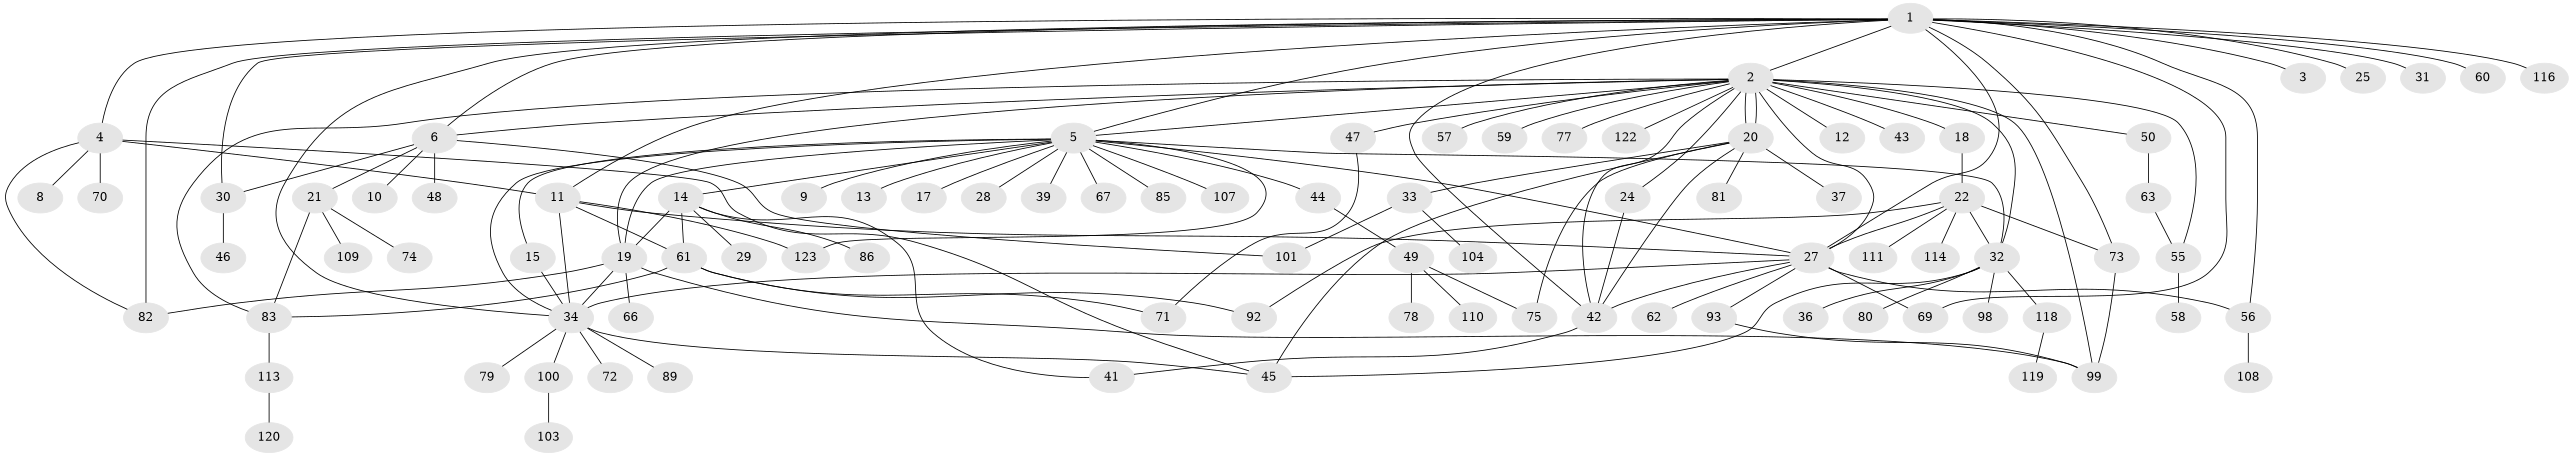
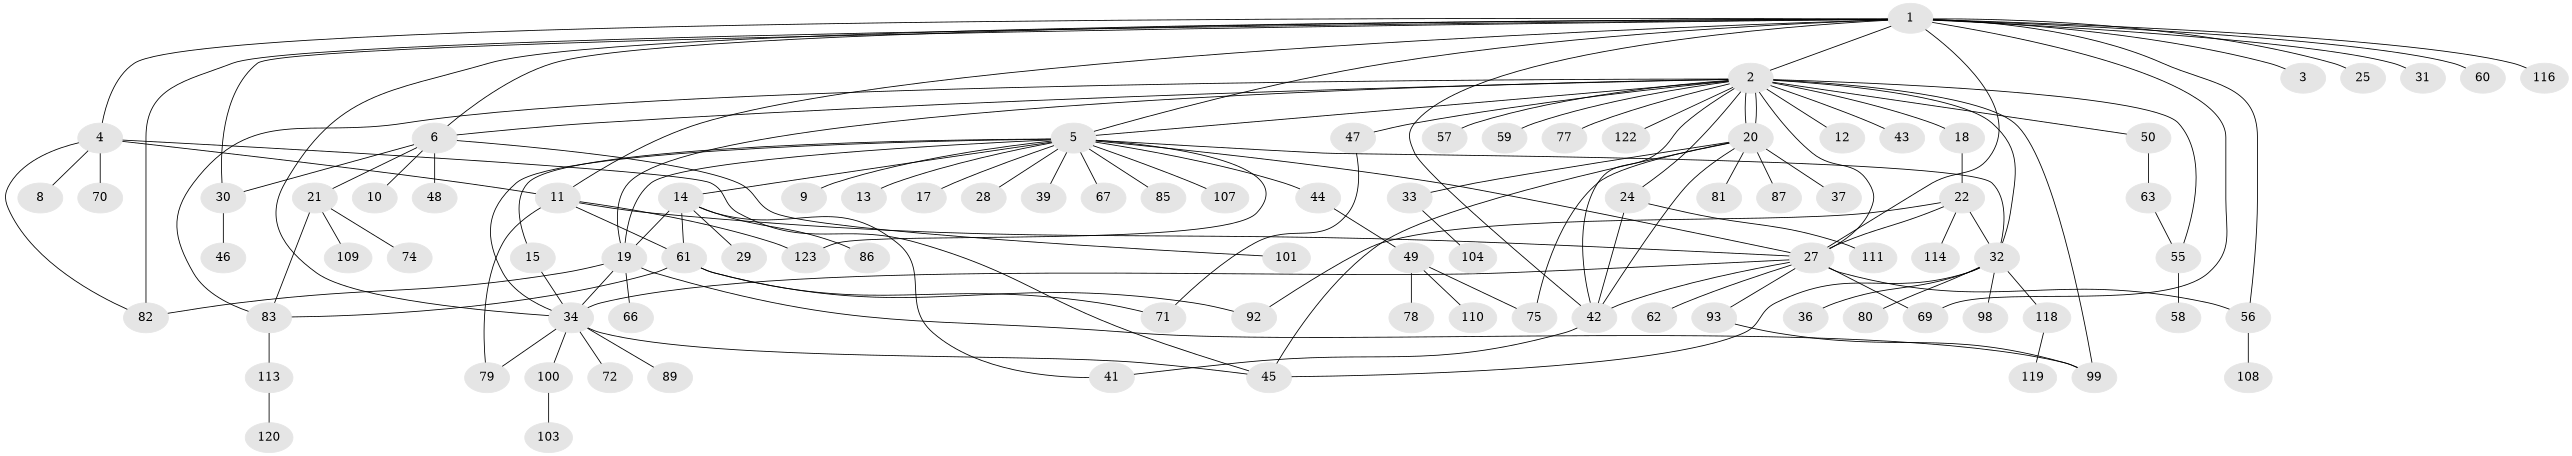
  graph {
    node [color=gray90 style=filled]
    1 [super="+42"]
    2 [super="+7"]
    3
    4
    5 [super="+117"]
    6 [super="+105"]
    11 [super="+96"]
    25
    27 [super="+38"]
    30
    31
    34 [super="+54"]
    n13 [label=42 super="+102"]
    56 [super="+64"]
    60
    69
-   73 [super="+84"]
    82
    116
    12
    18
    19 [super="+106"]
    20 [super="+26"]
    24
    32 [super="+35"]
    43
    47 [super="+52"]
    50
    55 [super="+115"]
    57
    59
    77
    83 [super="+90"]
    99
    122
    8
    45 [super="+68"]
    70
    9
    13
    14 [super="+53"]
    15
    17
    28
    39
    44
    67
    85
    107
    123
    10
    21 [super="+88"]
    48
    101 [super="+121"]
    61 [super="+65"]
    62
    n57 [label=93]
    46
    72
    79
    89
    100
    41 [super="+91"]
    108
    22 [super="+76"]
    66
    33 [super="+51"]
    37
    75
    81
+   87
    36
    80
    98
    118
    71
    63
    58
    113
    49 [super="+93"]
    78
    110
    29
    86 [super="+124"]
    74
    109
    92
    111
    114
    104
    119
    103
    120
    1 -- 2
    1 -- 3
    1 -- 4
    1 -- 5
    1 -- 6
    1 -- 11
    1 -- 25
    1 -- 27
    1 -- 30
    1 -- 31
    1 -- 34
    1 -- n13
    1 -- 56
    1 -- 60
    1 -- 69
-   1 -- 73
    1 -- 82
    1 -- 116
    2 -- 5
    2 -- 6
    2 -- 27 [weight=2]
    2 -- n13
    2 -- 12
    2 -- 18
    2 -- 19
    2 -- 20
    2 -- 20
    2 -- 24
    2 -- 32
    2 -- 43
    2 -- 47
    2 -- 50
    2 -- 55
    2 -- 57
    2 -- 59
    2 -- 77
    2 -- 83
    2 -- 99
    2 -- 122
    4 -- 11
    4 -- 82
    4 -- 8
    4 -- 45
    4 -- 70
    5 -- 27
    5 -- 34
    5 -- 19
    5 -- 32
    5 -- 9
    5 -- 13
    5 -- 14
    5 -- 15
    5 -- 17
    5 -- 28
    5 -- 39
    5 -- 44
    5 -- 67
    5 -- 85
    5 -- 107
    5 -- 123
    6 -- 30
    6 -- 10
    6 -- 21
    6 -- 48
    6 -- 101
    11 -- 27
-   11 -- 34
+   11 -- 79
    11 -- 123
    11 -- 61
    27 -- 34
    27 -- n13
    27 -- 56
    27 -- 69
    27 -- 62
    27 -- n57
    30 -- 46
    34 -- 45
    34 -- 72
    34 -- 79
    34 -- 89
    34 -- 100
    n13 -- 41
    56 -- 108
-   73 -- 99
    18 -- 22
    19 -- 34
    19 -- 82
    19 -- 99
    19 -- 66
    20 -- n13
    20 -- 45
    20 -- 33
    20 -- 37
    20 -- 75
    20 -- 81
+   20 -- 87
    24 -- n13
    32 -- 45
    32 -- 36
    32 -- 80
    32 -- 98
    32 -- 118
    47 -- 71
    50 -- 63
    55 -- 58
    83 -- 113
    14 -- 19
    14 -- 61
    14 -- 41
    14 -- 29
    14 -- 86
    15 -- 34
    44 -- 49
    21 -- 83
    21 -- 74
    21 -- 109
    61 -- 83
    61 -- 71
    61 -- 92
    n57 -- 99
    100 -- 103
    22 -- 27 [weight=2]
-   22 -- 73
    22 -- 32
    22 -- 92
-   22 -- 111
+   24 -- 111
    22 -- 114
-   33 -- 101
    33 -- 104
    118 -- 119
    63 -- 55
    113 -- 120
    49 -- 75
    49 -- 78
    49 -- 110
  }
